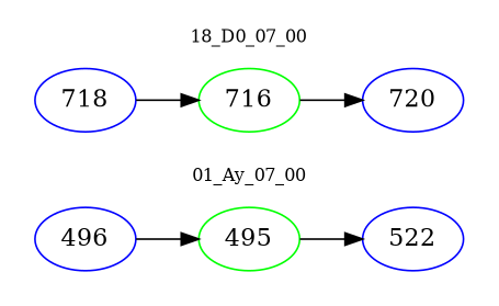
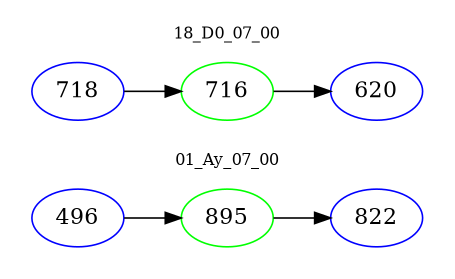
  digraph {
    rankdir=LR
    node [color=blue]
    edge [color=black]
    n1 [label=496]
-   n2 [color=green label=495]
-   n3 [label=522]
+   n2 [color=green label=895]
+   n3 [label=822]
    n4 [label=718]
    n5 [color=green label=716]
-   n6 [label=720]
+   n6 [label=620]
    subgraph cluster_1 {
      color=white
      fontsize=10
      label="01_Ay_07_00"
      n1
      n2
      n3
    }
    subgraph cluster_2 {
      color=white
      fontsize=10
      label="18_D0_07_00"
      n4
      n5
      n6
    }
    n1 -> n2
    n2 -> n3
    n4 -> n5
    n5 -> n6
  }
